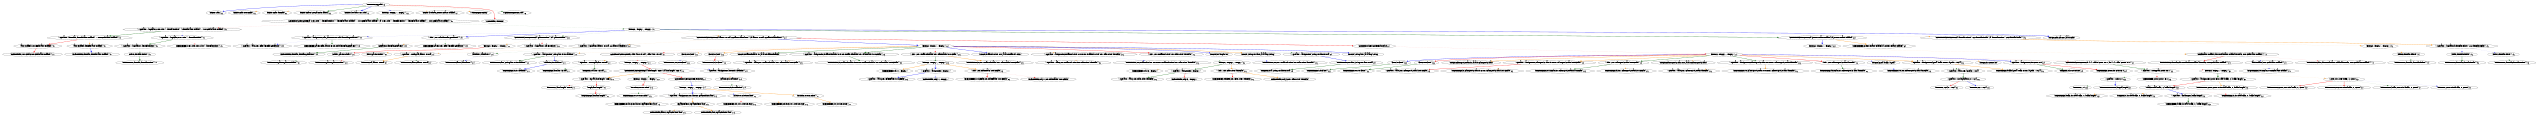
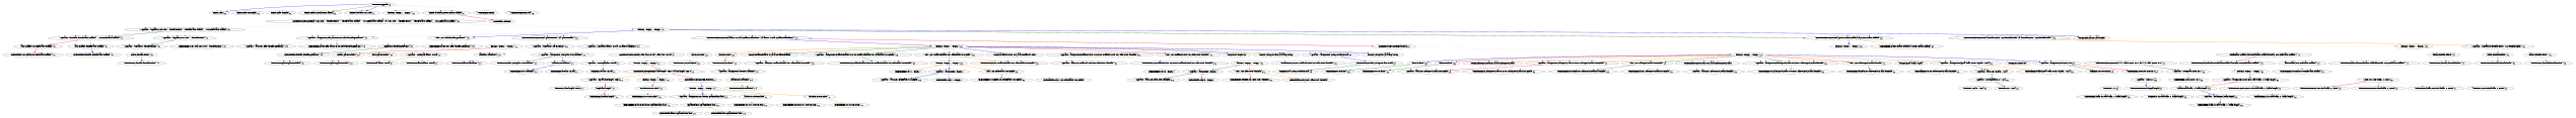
  digraph {
    edge [arrowhead=tee color=darkorange style=bold]
    n1 [label=<(METHOD,copyFile)<SUB>186</SUB>>]
    n2 [label=<(PARAM,this)<SUB>186</SUB>>]
    n3 [label=<(PARAM,File sourceFile)<SUB>186</SUB>>]
    n4 [label=<(PARAM,File destFile)<SUB>186</SUB>>]
    n5 [label=<(PARAM,FilterSetCollection filters)<SUB>186</SUB>>]
    n6 [label=<(PARAM,boolean overwrite)<SUB>187</SUB>>]
    n7 [label=<(PARAM,boolean preserveLastModified)<SUB>187</SUB>>]
    n8 [label=<(BLOCK,&lt;empty&gt;,&lt;empty&gt;)<SUB>188</SUB>>]
    n9 [label=<(MODIFIER,PUBLIC)>]
    n10 [label=<(MODIFIER,VIRTUAL)>]
    n11 [label=<(METHOD_RETURN,void)<SUB>186</SUB>>]
    n12 [label=<(CONTROL_STRUCTURE,if (overwrite || !destFile.exists() || destFile.lastModified() &lt; sourceFile.lastModified()),if (overwrite || !destFile.exists() || destFile.lastModified() &lt; sourceFile.lastModified()))<SUB>190</SUB>>]
    n13 [label=<(&lt;operator&gt;.logicalOr,overwrite || !destFile.exists() || destFile.lastModified() &lt; sourceFile.lastModified())<SUB>190</SUB>>]
    n14 [label=<(BLOCK,&lt;empty&gt;,&lt;empty&gt;)<SUB>191</SUB>>]
    n15 [label=<(&lt;operator&gt;.logicalOr,overwrite || !destFile.exists())<SUB>190</SUB>>]
    n16 [label=<(&lt;operator&gt;.lessThan,destFile.lastModified() &lt; sourceFile.lastModified())<SUB>191</SUB>>]
    n17 [label=<(CONTROL_STRUCTURE,if (destFile.exists() &amp;&amp; destFile.isFile()),if (destFile.exists() &amp;&amp; destFile.isFile()))<SUB>193</SUB>>]
    n18 [label=<(LOCAL,File parent: java.io.File)>]
    n19 [label=<(&lt;operator&gt;.assignment,File parent = new File(destFile.getParent()))<SUB>199</SUB>>]
    n20 [label=<(&lt;init&gt;,new File(destFile.getParent()))<SUB>199</SUB>>]
    n21 [label=<(CONTROL_STRUCTURE,if (!parent.exists()),if (!parent.exists()))<SUB>200</SUB>>]
    n22 [label=<(CONTROL_STRUCTURE,if (filters != null &amp;&amp; filters.hasFilters()),if (filters != null &amp;&amp; filters.hasFilters()))<SUB>204</SUB>>]
    n23 [label=<(CONTROL_STRUCTURE,if (preserveLastModified),if (preserveLastModified))<SUB>239</SUB>>]
    n24 [label=<(IDENTIFIER,overwrite,overwrite || !destFile.exists())<SUB>190</SUB>>]
    n25 [label=<(&lt;operator&gt;.logicalNot,!destFile.exists())<SUB>190</SUB>>]
    n26 [label=<(lastModified,destFile.lastModified())<SUB>191</SUB>>]
    n27 [label=<(lastModified,sourceFile.lastModified())<SUB>191</SUB>>]
    n28 [label=<(exists,destFile.exists())<SUB>190</SUB>>]
    n29 [label=<(IDENTIFIER,destFile,destFile.exists())<SUB>190</SUB>>]
    n30 [label=<(IDENTIFIER,destFile,destFile.lastModified())<SUB>191</SUB>>]
    n31 [label=<(IDENTIFIER,sourceFile,sourceFile.lastModified())<SUB>191</SUB>>]
    n32 [label=<(&lt;operator&gt;.logicalAnd,destFile.exists() &amp;&amp; destFile.isFile())<SUB>193</SUB>>]
    n33 [label=<(BLOCK,&lt;empty&gt;,&lt;empty&gt;)<SUB>193</SUB>>]
    n34 [label=<(IDENTIFIER,parent,File parent = new File(destFile.getParent()))<SUB>199</SUB>>]
    n35 [label=<(&lt;operator&gt;.alloc,new File(destFile.getParent()))<SUB>199</SUB>>]
    n36 [label=<(IDENTIFIER,parent,new File(destFile.getParent()))<SUB>199</SUB>>]
    n37 [label=<(getParent,destFile.getParent())<SUB>199</SUB>>]
    n38 [label=<(&lt;operator&gt;.logicalNot,!parent.exists())<SUB>200</SUB>>]
    n39 [label=<(BLOCK,&lt;empty&gt;,&lt;empty&gt;)<SUB>200</SUB>>]
    n40 [label=<(&lt;operator&gt;.logicalAnd,filters != null &amp;&amp; filters.hasFilters())<SUB>204</SUB>>]
    n41 [label=<(BLOCK,&lt;empty&gt;,&lt;empty&gt;)<SUB>204</SUB>>]
    n42 [label=<(CONTROL_STRUCTURE,else,else)<SUB>224</SUB>>]
    n43 [label=<(IDENTIFIER,preserveLastModified,if (preserveLastModified))<SUB>239</SUB>>]
    n44 [label=<(BLOCK,&lt;empty&gt;,&lt;empty&gt;)<SUB>239</SUB>>]
    n45 [label=<(exists,destFile.exists())<SUB>193</SUB>>]
    n46 [label=<(isFile,destFile.isFile())<SUB>193</SUB>>]
    n47 [label=<(delete,destFile.delete())<SUB>194</SUB>>]
    n48 [label=<(IDENTIFIER,destFile,destFile.exists())<SUB>193</SUB>>]
    n49 [label=<(IDENTIFIER,destFile,destFile.isFile())<SUB>193</SUB>>]
    n50 [label=<(IDENTIFIER,destFile,destFile.delete())<SUB>194</SUB>>]
    n51 [label=<(IDENTIFIER,destFile,destFile.getParent())<SUB>199</SUB>>]
    n52 [label=<(exists,parent.exists())<SUB>200</SUB>>]
    n53 [label=<(mkdirs,parent.mkdirs())<SUB>201</SUB>>]
    n54 [label=<(IDENTIFIER,parent,parent.exists())<SUB>200</SUB>>]
    n55 [label=<(IDENTIFIER,parent,parent.mkdirs())<SUB>201</SUB>>]
    n56 [label=<(&lt;operator&gt;.notEquals,filters != null)<SUB>204</SUB>>]
    n57 [label=<(hasFilters,hasFilters())<SUB>204</SUB>>]
    n58 [label=<(LOCAL,BufferedReader in: java.io.BufferedReader)>]
    n59 [label=<(&lt;operator&gt;.assignment,BufferedReader in = new BufferedReader(new FileReader(sourceFile)))<SUB>205</SUB>>]
    n60 [label=<(&lt;init&gt;,new BufferedReader(new FileReader(sourceFile)))<SUB>205</SUB>>]
    n61 [label=<(LOCAL,BufferedWriter out: java.io.BufferedWriter)>]
    n62 [label=<(&lt;operator&gt;.assignment,BufferedWriter out = new BufferedWriter(new FileWriter(destFile)))<SUB>206</SUB>>]
    n63 [label=<(&lt;init&gt;,new BufferedWriter(new FileWriter(destFile)))<SUB>206</SUB>>]
    n64 [label=<(LOCAL,int length: int)>]
    n65 [label=<(LOCAL,String newline: java.lang.String)>]
    n66 [label=<(&lt;operator&gt;.assignment,String newline = null)<SUB>209</SUB>>]
    n67 [label=<(LOCAL,String line: java.lang.String)>]
    n68 [label=<(&lt;operator&gt;.assignment,String line = in.readLine())<SUB>210</SUB>>]
    n69 [label=<(CONTROL_STRUCTURE,while (line != null),while (line != null))<SUB>211</SUB>>]
    n70 [label=<(close,out.close())<SUB>222</SUB>>]
    n71 [label=<(close,in.close())<SUB>223</SUB>>]
    n72 [label=<(BLOCK,&lt;empty&gt;,&lt;empty&gt;)<SUB>224</SUB>>]
    n73 [label=<(IDENTIFIER,filters,filters != null)<SUB>204</SUB>>]
    n74 [label=<(LITERAL,null,filters != null)<SUB>204</SUB>>]
    n75 [label=<(IDENTIFIER,filters,hasFilters())<SUB>204</SUB>>]
    n76 [label=<(IDENTIFIER,in,BufferedReader in = new BufferedReader(new FileReader(sourceFile)))<SUB>205</SUB>>]
    n77 [label=<(&lt;operator&gt;.alloc,new BufferedReader(new FileReader(sourceFile)))<SUB>205</SUB>>]
    n78 [label=<(IDENTIFIER,in,new BufferedReader(new FileReader(sourceFile)))<SUB>205</SUB>>]
    n79 [label=<(BLOCK,&lt;empty&gt;,&lt;empty&gt;)<SUB>205</SUB>>]
    n80 [label=<(IDENTIFIER,out,BufferedWriter out = new BufferedWriter(new FileWriter(destFile)))<SUB>206</SUB>>]
    n81 [label=<(&lt;operator&gt;.alloc,new BufferedWriter(new FileWriter(destFile)))<SUB>206</SUB>>]
    n82 [label=<(IDENTIFIER,out,new BufferedWriter(new FileWriter(destFile)))<SUB>206</SUB>>]
    n83 [label=<(BLOCK,&lt;empty&gt;,&lt;empty&gt;)<SUB>206</SUB>>]
    n84 [label=<(IDENTIFIER,newline,String newline = null)<SUB>209</SUB>>]
    n85 [label=<(IDENTIFIER,line,String line = in.readLine())<SUB>210</SUB>>]
    n86 [label=<(readLine,in.readLine())<SUB>210</SUB>>]
    n87 [label=<(&lt;operator&gt;.notEquals,line != null)<SUB>211</SUB>>]
    n88 [label=<(BLOCK,&lt;empty&gt;,&lt;empty&gt;)<SUB>211</SUB>>]
    n89 [label=<(IDENTIFIER,out,out.close())<SUB>222</SUB>>]
    n90 [label=<(IDENTIFIER,in,in.close())<SUB>223</SUB>>]
    n91 [label=<(&lt;operator&gt;.assignment,&lt;empty&gt;)>]
    n92 [label=<(&lt;init&gt;,new FileReader(sourceFile))<SUB>205</SUB>>]
    n93 [label=<(IDENTIFIER,$obj11,&lt;empty&gt;)>]
    n94 [label=<(IDENTIFIER,$obj11,&lt;empty&gt;)>]
    n95 [label=<(&lt;operator&gt;.alloc,new FileReader(sourceFile))<SUB>205</SUB>>]
    n96 [label=<(IDENTIFIER,$obj11,new FileReader(sourceFile))>]
    n97 [label=<(IDENTIFIER,sourceFile,new FileReader(sourceFile))<SUB>205</SUB>>]
    n98 [label=<(&lt;operator&gt;.assignment,&lt;empty&gt;)>]
    n99 [label=<(&lt;init&gt;,new FileWriter(destFile))<SUB>206</SUB>>]
    n100 [label=<(IDENTIFIER,$obj13,&lt;empty&gt;)>]
    n101 [label=<(IDENTIFIER,$obj13,&lt;empty&gt;)>]
    n102 [label=<(&lt;operator&gt;.alloc,new FileWriter(destFile))<SUB>206</SUB>>]
    n103 [label=<(IDENTIFIER,$obj13,new FileWriter(destFile))>]
    n104 [label=<(IDENTIFIER,destFile,new FileWriter(destFile))<SUB>206</SUB>>]
    n105 [label=<(LITERAL,null,String newline = null)<SUB>209</SUB>>]
    n106 [label=<(IDENTIFIER,in,in.readLine())<SUB>210</SUB>>]
    n107 [label=<(IDENTIFIER,line,line != null)<SUB>211</SUB>>]
    n108 [label=<(LITERAL,null,line != null)<SUB>211</SUB>>]
    n109 [label=<(CONTROL_STRUCTURE,if (line.length() == 0),if (line.length() == 0))<SUB>212</SUB>>]
    n110 [label=<(&lt;operator&gt;.assignment,line = in.readLine())<SUB>219</SUB>>]
    n111 [label=<(&lt;operator&gt;.equals,line.length() == 0)<SUB>212</SUB>>]
    n112 [label=<(BLOCK,&lt;empty&gt;,&lt;empty&gt;)<SUB>212</SUB>>]
    n113 [label=<(CONTROL_STRUCTURE,else,else)<SUB>214</SUB>>]
    n114 [label=<(readLine,in.readLine())<SUB>219</SUB>>]
    n115 [label=<(length,line.length())<SUB>212</SUB>>]
    n116 [label=<(LITERAL,0,line.length() == 0)<SUB>212</SUB>>]
    n117 [label=<(newLine,out.newLine())<SUB>213</SUB>>]
    n118 [label=<(BLOCK,&lt;empty&gt;,&lt;empty&gt;)<SUB>214</SUB>>]
    n119 [label=<(IDENTIFIER,line,line.length())<SUB>212</SUB>>]
    n120 [label=<(IDENTIFIER,out,out.newLine())<SUB>213</SUB>>]
    n121 [label=<(&lt;operator&gt;.assignment,newline = replaceTokens(line))<SUB>215</SUB>>]
    n122 [label=<(write,out.write(newline))<SUB>216</SUB>>]
    n123 [label=<(newLine,out.newLine())<SUB>217</SUB>>]
    n124 [label=<(IDENTIFIER,newline,newline = replaceTokens(line))<SUB>215</SUB>>]
    n125 [label=<(replaceTokens,replaceTokens(line))<SUB>215</SUB>>]
    n126 [label=<(IDENTIFIER,out,out.write(newline))<SUB>216</SUB>>]
    n127 [label=<(IDENTIFIER,newline,out.write(newline))<SUB>216</SUB>>]
    n128 [label=<(IDENTIFIER,out,out.newLine())<SUB>217</SUB>>]
    n129 [label=<(IDENTIFIER,filters,replaceTokens(line))<SUB>215</SUB>>]
    n130 [label=<(IDENTIFIER,line,replaceTokens(line))<SUB>215</SUB>>]
    n131 [label=<(IDENTIFIER,in,in.readLine())<SUB>219</SUB>>]
    n132 [label=<(LOCAL,FileInputStream in: java.io.FileInputStream)>]
    n133 [label=<(&lt;operator&gt;.assignment,FileInputStream in = new FileInputStream(sourceFile))<SUB>225</SUB>>]
    n134 [label=<(&lt;init&gt;,new FileInputStream(sourceFile))<SUB>225</SUB>>]
    n135 [label=<(LOCAL,FileOutputStream out: java.io.FileOutputStream)>]
    n136 [label=<(&lt;operator&gt;.assignment,FileOutputStream out = new FileOutputStream(destFile))<SUB>226</SUB>>]
    n137 [label=<(&lt;init&gt;,new FileOutputStream(destFile))<SUB>226</SUB>>]
    n138 [label=<(LOCAL,byte[] buffer: byte[])>]
    n139 [label=<(&lt;operator&gt;.assignment,byte[] buffer = new byte[8 * 1024])<SUB>228</SUB>>]
    n140 [label=<(LOCAL,int count: int)>]
    n141 [label=<(&lt;operator&gt;.assignment,int count = 0)<SUB>229</SUB>>]
    n142 [label=<(CONTROL_STRUCTURE,do {...} while (count != -1),do {...} while (count != -1))<SUB>230</SUB>>]
    n143 [label=<(close,in.close())<SUB>235</SUB>>]
    n144 [label=<(close,out.close())<SUB>236</SUB>>]
    n145 [label=<(IDENTIFIER,in,FileInputStream in = new FileInputStream(sourceFile))<SUB>225</SUB>>]
    n146 [label=<(&lt;operator&gt;.alloc,new FileInputStream(sourceFile))<SUB>225</SUB>>]
    n147 [label=<(IDENTIFIER,in,new FileInputStream(sourceFile))<SUB>225</SUB>>]
    n148 [label=<(IDENTIFIER,sourceFile,new FileInputStream(sourceFile))<SUB>225</SUB>>]
    n149 [label=<(IDENTIFIER,out,FileOutputStream out = new FileOutputStream(destFile))<SUB>226</SUB>>]
    n150 [label=<(&lt;operator&gt;.alloc,new FileOutputStream(destFile))<SUB>226</SUB>>]
    n151 [label=<(IDENTIFIER,out,new FileOutputStream(destFile))<SUB>226</SUB>>]
    n152 [label=<(IDENTIFIER,destFile,new FileOutputStream(destFile))<SUB>226</SUB>>]
    n153 [label=<(IDENTIFIER,buffer,byte[] buffer = new byte[8 * 1024])<SUB>228</SUB>>]
    n154 [label=<(&lt;operator&gt;.alloc,new byte[8 * 1024])>]
    n155 [label=<(IDENTIFIER,count,int count = 0)<SUB>229</SUB>>]
    n156 [label=<(LITERAL,0,int count = 0)<SUB>229</SUB>>]
    n157 [label=<(BLOCK,&lt;empty&gt;,&lt;empty&gt;)<SUB>230</SUB>>]
    n158 [label=<(&lt;operator&gt;.notEquals,count != -1)<SUB>233</SUB>>]
    n159 [label=<(IDENTIFIER,in,in.close())<SUB>235</SUB>>]
    n160 [label=<(IDENTIFIER,out,out.close())<SUB>236</SUB>>]
    n161 [label=<(&lt;operator&gt;.multiplication,8 * 1024)<SUB>228</SUB>>]
    n162 [label=<(LITERAL,8,8 * 1024)<SUB>228</SUB>>]
    n163 [label=<(LITERAL,1024,8 * 1024)<SUB>228</SUB>>]
    n164 [label=<(write,out.write(buffer, 0, count))<SUB>231</SUB>>]
    n165 [label=<(&lt;operator&gt;.assignment,count = in.read(buffer, 0, buffer.length))<SUB>232</SUB>>]
    n166 [label=<(IDENTIFIER,count,count != -1)<SUB>233</SUB>>]
    n167 [label=<(&lt;operator&gt;.minus,-1)<SUB>233</SUB>>]
    n168 [label=<(IDENTIFIER,out,out.write(buffer, 0, count))<SUB>231</SUB>>]
    n169 [label=<(IDENTIFIER,buffer,out.write(buffer, 0, count))<SUB>231</SUB>>]
    n170 [label=<(LITERAL,0,out.write(buffer, 0, count))<SUB>231</SUB>>]
    n171 [label=<(IDENTIFIER,count,out.write(buffer, 0, count))<SUB>231</SUB>>]
    n172 [label=<(IDENTIFIER,count,count = in.read(buffer, 0, buffer.length))<SUB>232</SUB>>]
    n173 [label=<(read,in.read(buffer, 0, buffer.length))<SUB>232</SUB>>]
    n174 [label=<(IDENTIFIER,in,in.read(buffer, 0, buffer.length))<SUB>232</SUB>>]
    n175 [label=<(IDENTIFIER,buffer,in.read(buffer, 0, buffer.length))<SUB>232</SUB>>]
    n176 [label=<(LITERAL,0,in.read(buffer, 0, buffer.length))<SUB>232</SUB>>]
    n177 [label=<(&lt;operator&gt;.fieldAccess,buffer.length)<SUB>232</SUB>>]
    n178 [label=<(IDENTIFIER,buffer,in.read(buffer, 0, buffer.length))<SUB>232</SUB>>]
    n179 [label=<(FIELD_IDENTIFIER,length,length)<SUB>232</SUB>>]
    n180 [label=<(LITERAL,1,-1)<SUB>233</SUB>>]
    n181 [label=<(setFileLastModified,this.setFileLastModified(destFile, sourceFile.lastModified()))<SUB>240</SUB>>]
    n182 [label=<(IDENTIFIER,this,this.setFileLastModified(destFile, sourceFile.lastModified()))<SUB>240</SUB>>]
    n183 [label=<(IDENTIFIER,destFile,this.setFileLastModified(destFile, sourceFile.lastModified()))<SUB>240</SUB>>]
    n184 [label=<(lastModified,sourceFile.lastModified())<SUB>240</SUB>>]
    n185 [label=<(IDENTIFIER,sourceFile,sourceFile.lastModified())<SUB>240</SUB>>]
    n1 -> n2 [color=blue]
    n1 -> n3 [arrowhead=diamond style=dotted]
    n1 -> n4 [arrowhead=vee style=dotted]
    n1 -> n5 [arrowhead=vee color=darkgreen]
    n1 -> n6 [arrowhead=vee color=blue]
    n1 -> n7 [style=dotted]
    n1 -> n8 [arrowhead=vee color=blue style=dotted]
    n1 -> n9 [arrowhead=diamond style=dotted]
-   n1 -> n10 [arrowhead=diamond color=red]
+   n7 -> n10 [arrowhead=diamond color=red]
    n1 -> n11 [arrowhead=diamond color=darkgreen style=dotted]
    n8 -> n12 [arrowhead=diamond color=darkgreen style=dotted]
    n12 -> n13 [color=red style=dotted]
    n12 -> n14 [arrowhead=vee color=darkgreen style=dotted]
    n13 -> n15 [color=blue style=dotted]
    n13 -> n16 [arrowhead=vee color=darkgreen]
    n14 -> n17 [arrowhead=diamond style=dotted]
    n14 -> n18 [arrowhead=vee color=blue]
    n14 -> n19 [arrowhead=vee color=blue style=dotted]
    n14 -> n20 [arrowhead=diamond color=blue]
    n14 -> n21 [arrowhead=diamond color=darkgreen style=dotted]
    n14 -> n22 [arrowhead=vee style=dotted]
    n14 -> n23 [arrowhead=diamond color=darkgreen]
    n15 -> n24 [color=red style=dotted]
    n15 -> n25 [arrowhead=diamond color=darkgreen]
    n16 -> n26 [arrowhead=diamond style=dotted]
    n16 -> n27 [arrowhead=diamond color=red]
    n17 -> n32 [arrowhead=diamond]
    n17 -> n33 [arrowhead=diamond style=dotted]
    n19 -> n34 [color=darkgreen]
    n19 -> n35 [arrowhead=diamond color=blue style=dotted]
    n20 -> n36 [color=darkgreen style=dotted]
    n20 -> n37 [arrowhead=vee style=dotted]
    n21 -> n38 [arrowhead=diamond color=red style=dotted]
    n21 -> n39 [arrowhead=vee style=dotted]
    n22 -> n40 [arrowhead=diamond style=dotted]
    n22 -> n41 [arrowhead=vee color=blue]
    n22 -> n42 [color=red]
    n23 -> n43 [arrowhead=diamond]
    n23 -> n44 [arrowhead=vee color=blue]
    n25 -> n28 [color=darkgreen style=dotted]
    n26 -> n30 [arrowhead=vee color=blue]
    n27 -> n31 [arrowhead=diamond color=red]
    n28 -> n29 [arrowhead=vee color=darkgreen]
    n32 -> n45 [color=blue style=dotted]
    n32 -> n46 [arrowhead=vee color=blue style=dotted]
    n33 -> n47 [arrowhead=diamond style=dotted]
    n37 -> n51 [arrowhead=diamond color=darkgreen]
    n38 -> n52 [arrowhead=diamond style=dotted]
    n39 -> n53 [color=red]
    n40 -> n56 [style=dotted]
    n40 -> n57 [arrowhead=diamond color=darkgreen style=dotted]
    n41 -> n58 [color=darkgreen]
    n41 -> n59 [arrowhead=vee color=darkgreen]
    n41 -> n60 [arrowhead=diamond color=red style=dotted]
    n41 -> n61 [color=blue]
    n41 -> n62 [arrowhead=vee style=dotted]
    n41 -> n63 [arrowhead=diamond color=red]
    n41 -> n64 [color=blue]
    n41 -> n65 [arrowhead=diamond]
    n41 -> n66 [arrowhead=vee color=darkgreen style=dotted]
    n41 -> n67 [color=blue]
    n41 -> n68 [arrowhead=diamond style=dotted]
    n41 -> n69 [arrowhead=diamond color=red style=dotted]
    n41 -> n70 [style=dotted]
    n41 -> n71
    n42 -> n72 [arrowhead=vee color=red style=dotted]
    n44 -> n181 [arrowhead=diamond style=dotted]
    n45 -> n48 [arrowhead=diamond color=darkgreen style=dotted]
    n46 -> n49 [color=darkgreen]
    n47 -> n50 [arrowhead=vee color=darkgreen style=dotted]
    n52 -> n54 [color=red style=dotted]
    n53 -> n55 [color=darkgreen style=dotted]
    n56 -> n73 [color=darkgreen style=dotted]
    n56 -> n74
    n57 -> n75 [arrowhead=vee color=blue style=dotted]
    n59 -> n76 [arrowhead=vee color=darkgreen]
    n59 -> n77 [style=dotted]
    n60 -> n78 [arrowhead=diamond]
    n60 -> n79 [color=darkgreen]
    n62 -> n80 [arrowhead=vee color=blue style=dotted]
    n62 -> n81 [style=dotted]
    n63 -> n82 [arrowhead=diamond color=blue style=dotted]
    n63 -> n83 [arrowhead=vee color=darkgreen style=dotted]
    n66 -> n84 [color=blue]
    n68 -> n85 [color=darkgreen]
    n68 -> n86 [color=blue]
    n69 -> n87 [arrowhead=diamond style=dotted]
    n69 -> n88 [color=red style=dotted]
    n70 -> n89 [color=blue style=dotted]
    n71 -> n90 [arrowhead=vee color=red]
    n72 -> n132
    n72 -> n133 [arrowhead=diamond]
    n72 -> n134 [arrowhead=diamond color=darkgreen]
    n72 -> n135 [style=dotted]
    n72 -> n136 [color=darkgreen]
    n72 -> n137 [arrowhead=diamond color=red]
    n72 -> n138 [color=blue style=dotted]
    n72 -> n139 [arrowhead=vee]
    n72 -> n140 [arrowhead=vee style=dotted]
    n72 -> n141 [color=blue]
    n72 -> n142 [color=red style=dotted]
    n72 -> n143 [color=blue]
    n72 -> n144 [color=red]
    n79 -> n91 [arrowhead=vee color=blue]
    n79 -> n92 [arrowhead=diamond]
    n79 -> n93
    n83 -> n98 [color=darkgreen]
    n83 -> n99
    n83 -> n100 [style=dotted]
    n84 -> n105 [arrowhead=diamond color=darkgreen]
    n86 -> n106 [arrowhead=diamond color=blue]
    n87 -> n107 [arrowhead=diamond color=darkgreen style=dotted]
    n87 -> n108 [color=darkgreen]
    n88 -> n109 [color=red]
    n88 -> n110 [arrowhead=vee color=blue style=dotted]
    n91 -> n94 [color=blue style=dotted]
    n91 -> n95 [color=blue]
    n92 -> n96 [arrowhead=diamond color=red style=dotted]
    n92 -> n97 [arrowhead=diamond color=red]
    n98 -> n101 [color=red]
    n98 -> n102 [arrowhead=diamond color=darkgreen]
    n99 -> n103
    n99 -> n104 [arrowhead=diamond color=red]
    n109 -> n111 [arrowhead=diamond]
    n109 -> n112 [arrowhead=vee color=darkgreen style=dotted]
    n109 -> n113 [color=red]
    n110 -> n114 [style=dotted]
    n111 -> n115 [arrowhead=diamond color=red]
    n111 -> n116 [arrowhead=diamond color=red style=dotted]
    n112 -> n117 [arrowhead=vee color=red]
    n113 -> n118 [color=blue]
    n114 -> n131 [arrowhead=vee color=darkgreen style=dotted]
    n115 -> n119 [arrowhead=vee color=red]
    n117 -> n120 [arrowhead=diamond color=darkgreen style=dotted]
    n118 -> n121 [arrowhead=vee color=blue]
    n118 -> n122 [arrowhead=vee color=blue style=dotted]
    n118 -> n123
    n121 -> n124 [arrowhead=vee style=dotted]
    n121 -> n125
    n122 -> n126 [arrowhead=vee color=red style=dotted]
    n122 -> n127 [arrowhead=vee style=dotted]
    n123 -> n128
    n125 -> n129 [arrowhead=vee style=dotted]
    n125 -> n130
    n133 -> n145 [arrowhead=vee style=dotted]
    n133 -> n146 [color=red]
    n134 -> n147 [arrowhead=vee style=dotted]
    n134 -> n148 [arrowhead=diamond color=darkgreen]
    n136 -> n149 [arrowhead=diamond]
    n136 -> n150 [arrowhead=vee style=dotted]
    n137 -> n151 [arrowhead=diamond color=blue style=dotted]
    n137 -> n152 [arrowhead=diamond color=darkgreen]
    n139 -> n153
-   n139 -> n154 [arrowhead=diamond color=darkgreen style=dotted]
+   n139 -> n154 [arrowhead=diamond color=darkgreen]
    n141 -> n155 [arrowhead=diamond color=red]
    n141 -> n156 [color=darkgreen]
    n142 -> n157 [color=red style=dotted]
    n142 -> n158 [arrowhead=vee color=darkgreen]
    n143 -> n159 [color=darkgreen]
    n144 -> n160 [arrowhead=vee color=darkgreen]
    n154 -> n161 [color=darkgreen]
    n157 -> n164 [arrowhead=vee style=dotted]
    n157 -> n165 [arrowhead=vee color=darkgreen]
    n158 -> n166 [arrowhead=diamond color=red style=dotted]
    n158 -> n167 [arrowhead=vee color=darkgreen style=dotted]
    n161 -> n162 [color=blue]
-   n161 -> n163 [color=red]
+   n161 -> n163 [color=red style=dotted]
    n164 -> n168 [color=red]
    n164 -> n169 [arrowhead=diamond color=darkgreen style=dotted]
    n164 -> n170 [arrowhead=vee color=blue style=dotted]
    n164 -> n171 [color=red]
    n165 -> n172
    n165 -> n173 [color=red]
    n167 -> n179 [arrowhead=vee color=blue]
    n167 -> n180 [color=darkgreen style=dotted]
    n173 -> n174 [arrowhead=diamond color=red style=dotted]
    n173 -> n175 [arrowhead=diamond style=dotted]
    n173 -> n176 [arrowhead=diamond style=dotted]
    n173 -> n177 [color=blue]
    n177 -> n178 [arrowhead=vee color=darkgreen]
    n181 -> n182 [color=red style=dotted]
    n181 -> n183 [color=red]
    n181 -> n184 [color=blue style=dotted]
    n184 -> n185 [color=blue style=dotted]
  }
